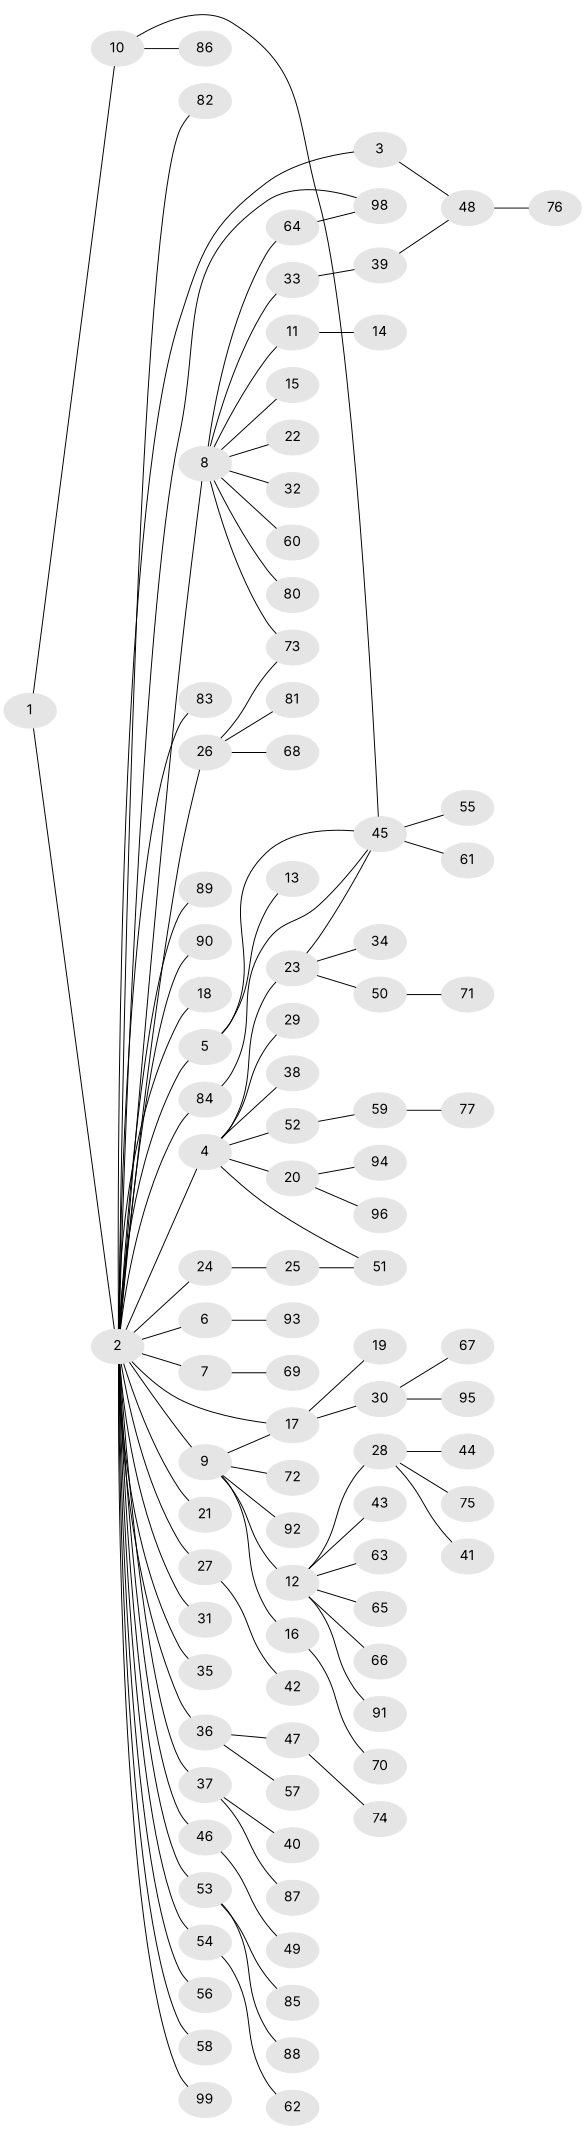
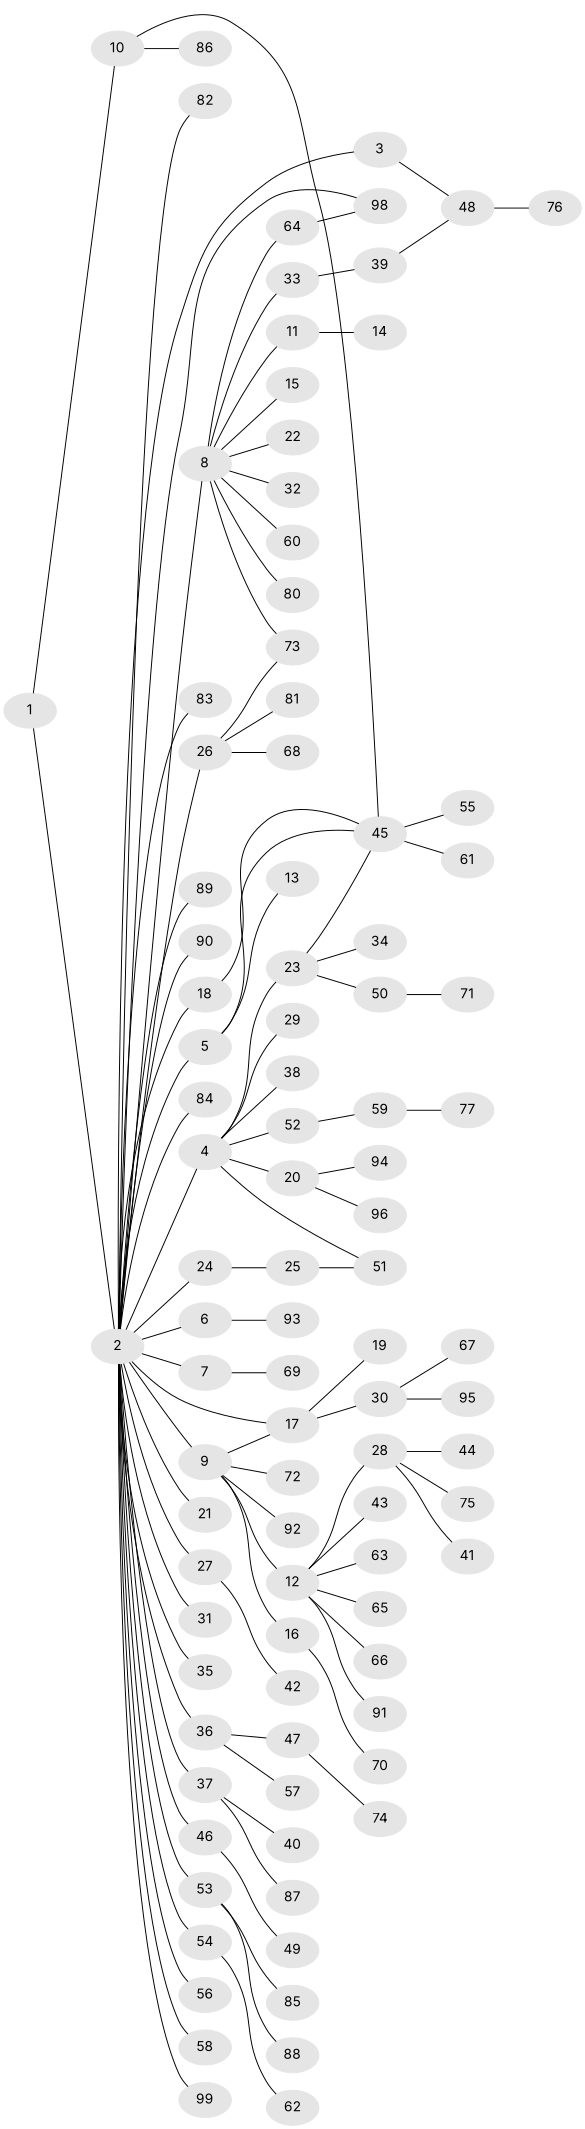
  graph {
    fontname=Inter
    rankdir=LR
    node [color=gray90 fontname=Inter style=filled]
    edge [fontname=Inter]
    1
    2
    10
    3
    4
    5
    6
    7
    8
    9
    17
    18
    21
    24
    26
    27
    31
    35
    36
    37
    46
    53
    54
    56
    58
    n26 [label=98]
    n27 [label=99]
    82
    83
    84
    89
    90
    45
    86
    48
    20
    23
    29
    38
    51
    52
    13
    93
    69
    11
    15
    22
    32
    33
    60
    64
    73
    80
    12
    16
    72
    92
    19
    30
    25
    68
    81
    42
    47
    57
    40
    87
    49
    85
    88
    62
    76
    94
    96
    34
    50
    59
    55
    61
    14
    39
    28
    43
    63
    65
    66
    91
    70
    41
    44
    75
    67
    95
    71
    74
    77
    1 -- 2
    1 -- 10
    2 -- 3
    2 -- 4
    2 -- 5
    2 -- 6
    2 -- 7
    2 -- 8
    2 -- 9
    2 -- 17
    2 -- 18
    2 -- 21
    2 -- 24
    2 -- 26
    2 -- 27
    2 -- 31
    2 -- 35
    2 -- 36
    2 -- 37
    2 -- 46
    2 -- 53
    2 -- 54
    2 -- 56
    2 -- 58
    2 -- n26
    2 -- n27
    2 -- 82
    2 -- 83
    2 -- 84
    2 -- 89
    2 -- 90
    10 -- 45
    10 -- 86
    3 -- 48
    4 -- 20
    4 -- 23
    4 -- 29
    4 -- 38
    4 -- 51
    4 -- 52
    5 -- 45
    5 -- 13
    6 -- 93
    7 -- 69
    8 -- 11
    8 -- 15
    8 -- 22
    8 -- 32
    8 -- 33
    8 -- 60
    8 -- 64
    8 -- 73
    8 -- 80
    9 -- 17
    9 -- 12
    9 -- 16
    9 -- 72
    9 -- 92
    17 -- 19
    17 -- 30
-   84 -- 45
+   18 -- 45
    24 -- 25
    26 -- 73
    26 -- 68
    26 -- 81
    27 -- 42
    36 -- 47
    36 -- 57
    37 -- 40
    37 -- 87
    46 -- 49
    53 -- 85
    53 -- 88
    54 -- 62
    45 -- 55
    45 -- 61
    48 -- 76
    20 -- 94
    20 -- 96
    23 -- 45
    23 -- 34
    23 -- 50
    52 -- 59
    11 -- 14
    33 -- 39
    64 -- n26
    12 -- 28
    12 -- 43
    12 -- 63
    12 -- 65
    12 -- 66
    12 -- 91
    16 -- 70
    30 -- 67
    30 -- 95
    25 -- 51
    47 -- 74
    50 -- 71
    59 -- 77
    39 -- 48
    28 -- 41
    28 -- 44
    28 -- 75
  }
